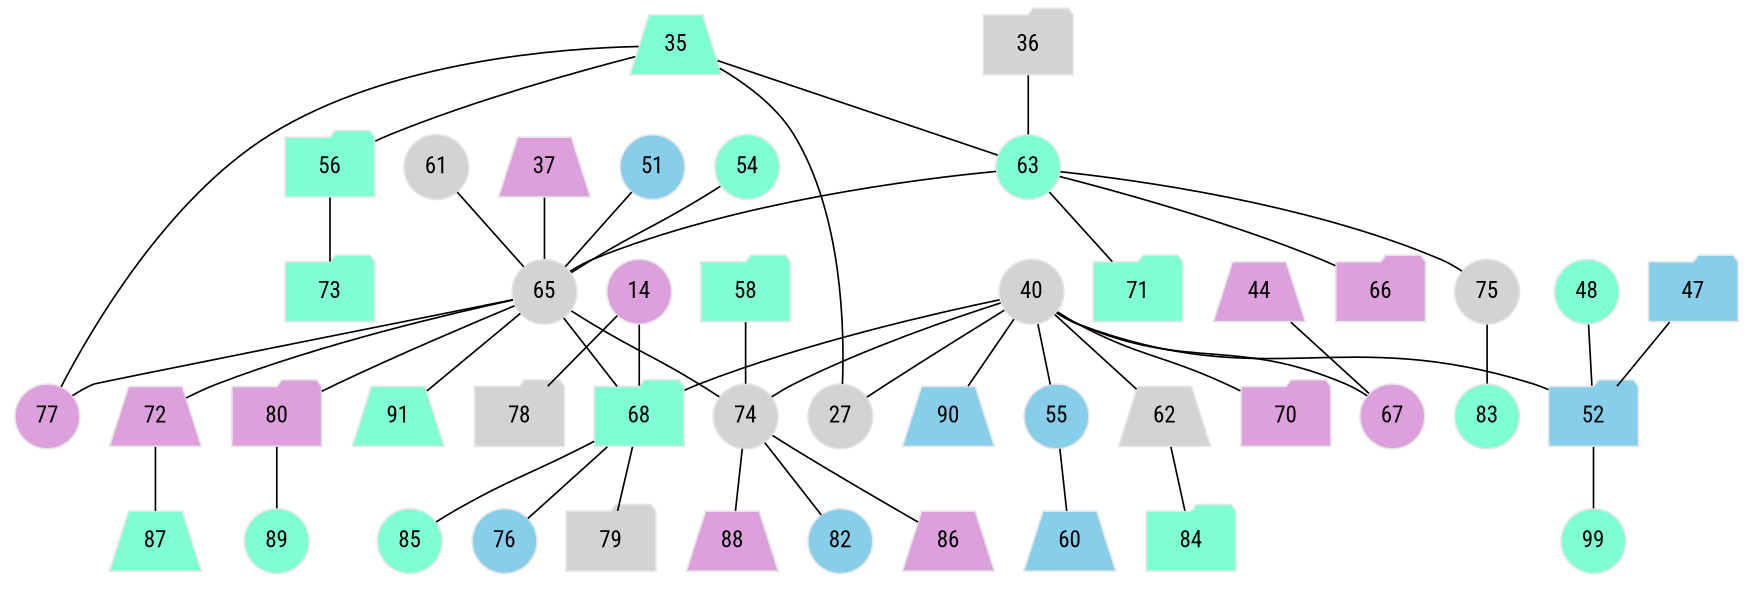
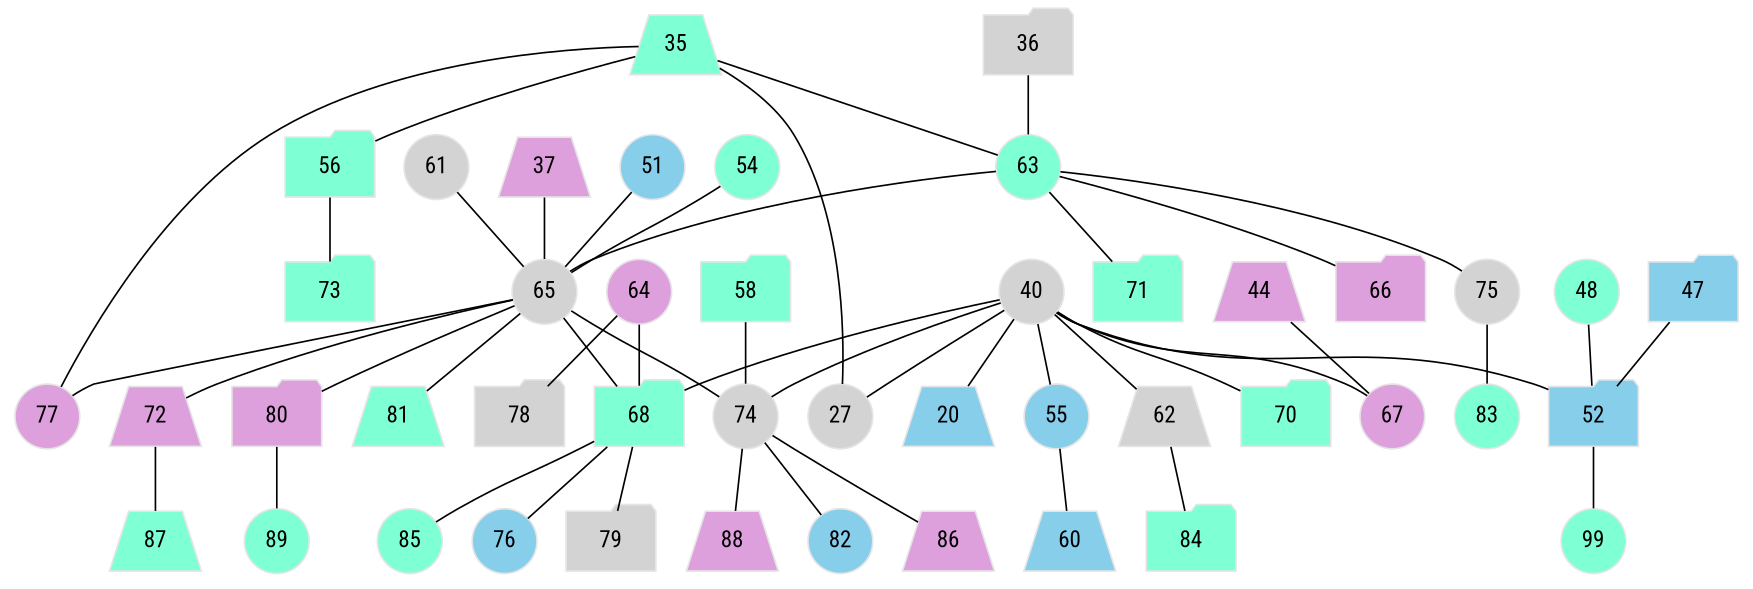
  graph {
    fontname="Roboto Condensed"
    node [color=gray90 fillcolor=aquamarine fontname="Roboto Condensed" shape=circle style=filled]
    edge [fontname="Roboto Condensed"]
    35 [shape=trapezium]
    56 [shape=folder]
    n3 [fillcolor=lightgrey label=27]
    63 [super="+21+28"]
    77 [fillcolor=plum super="+10"]
    73 [shape=folder]
    65 [fillcolor=lightgrey super="+14+27+49+7+31"]
    66 [fillcolor=plum shape=folder]
    71 [shape=folder]
    75 [fillcolor=lightgrey]
    36 [fillcolor=lightgrey shape=folder]
    68 [shape=folder super="+41+53"]
    74 [fillcolor=lightgrey super="+59+42+50+43"]
    72 [fillcolor=plum shape=trapezium]
    80 [fillcolor=plum shape=folder]
-   81 [shape=trapezium label=91]
+   81 [shape=trapezium]
    37 [fillcolor=plum shape=trapezium]
    40 [fillcolor=lightgrey super="+4+9+24+23+38"]
    52 [fillcolor=skyblue shape=folder super="+11+45+12+46"]
    55 [fillcolor=skyblue]
    62 [fillcolor=lightgrey shape=trapezium]
    67 [fillcolor=plum super="+39"]
-   70 [fillcolor=plum shape=folder]
-   90 [fillcolor=skyblue shape=trapezium]
+   70 [shape=folder]
+   90 [fillcolor=skyblue shape=trapezium label=20]
    n25 [label=99]
    60 [fillcolor=skyblue shape=trapezium]
    84 [shape=folder]
    76 [fillcolor=skyblue]
    79 [fillcolor=lightgrey shape=folder]
    85
    82 [fillcolor=skyblue]
    86 [fillcolor=plum shape=trapezium]
    88 [fillcolor=plum shape=trapezium]
    44 [fillcolor=plum shape=trapezium]
    47 [fillcolor=skyblue shape=folder]
    48
    51 [fillcolor=skyblue]
    54
    58 [shape=folder]
    61 [fillcolor=lightgrey super="+20"]
    83
-   64 [fillcolor=plum label=14]
+   64 [fillcolor=plum]
    78 [fillcolor=lightgrey shape=folder]
    87 [shape=trapezium]
    89
    35 -- 56
    35 -- n3
    35 -- 63
    35 -- 77
    56 -- 73
    63 -- 65 [weight=2]
    63 -- 66
    63 -- 71
    63 -- 75
    65 -- 77
    65 -- 68
    65 -- 74
    65 -- 72
    65 -- 80
    65 -- 81
    75 -- 83
    36 -- 63
    68 -- 76
    68 -- 79
    68 -- 85
    74 -- 82
    74 -- 86
    74 -- 88
    72 -- 87
    80 -- 89
    37 -- 65
    40 -- n3
    40 -- 68
    40 -- 74
    40 -- 52 [weight=2]
    40 -- 55
    40 -- 62
    40 -- 67
    40 -- 70
    40 -- 90
    52 -- n25
    55 -- 60
    62 -- 84
    44 -- 67
    47 -- 52
    48 -- 52
    51 -- 65
    54 -- 65
    58 -- 74
    61 -- 65
    64 -- 68
    64 -- 78
  }
